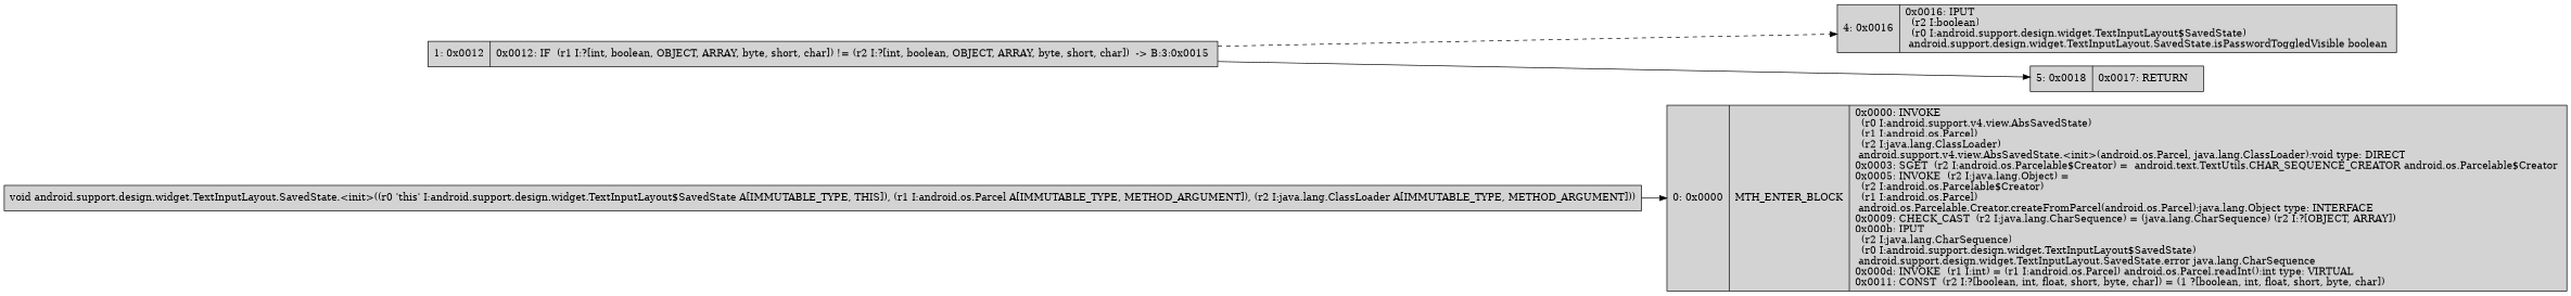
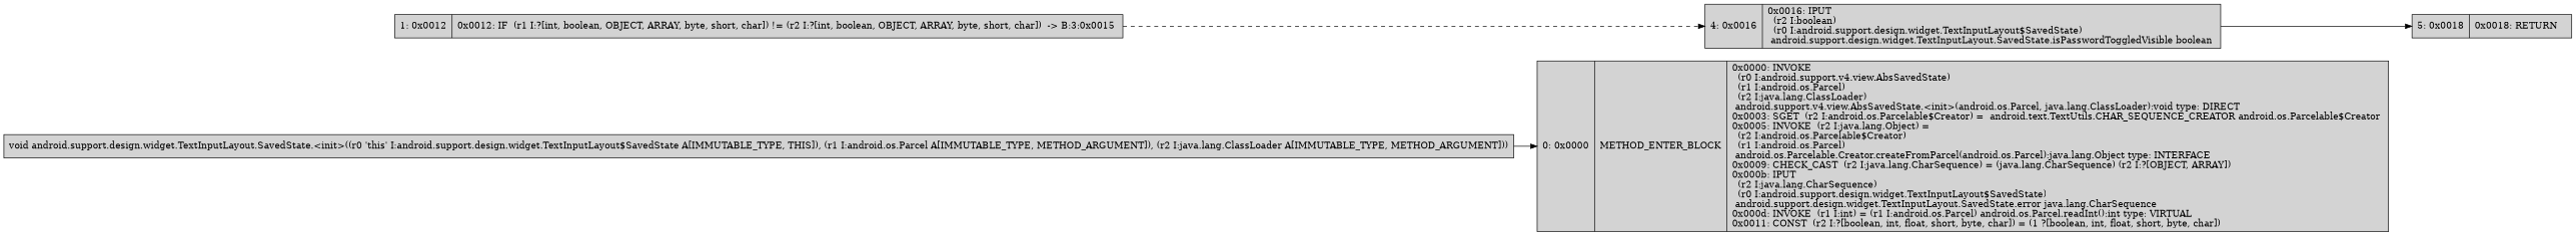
  digraph {
    rankdir=LR
    node [fillcolor=lightgrey shape=record style=filled]
-   n1 [label="{0\:\ 0x0000|MTH_ENTER_BLOCK\l|0x0000: INVOKE  \l  (r0 I:android.support.v4.view.AbsSavedState)\l  (r1 I:android.os.Parcel)\l  (r2 I:java.lang.ClassLoader)\l android.support.v4.view.AbsSavedState.\<init\>(android.os.Parcel, java.lang.ClassLoader):void type: DIRECT \l0x0003: SGET  (r2 I:android.os.Parcelable$Creator) =  android.text.TextUtils.CHAR_SEQUENCE_CREATOR android.os.Parcelable$Creator \l0x0005: INVOKE  (r2 I:java.lang.Object) = \l  (r2 I:android.os.Parcelable$Creator)\l  (r1 I:android.os.Parcel)\l android.os.Parcelable.Creator.createFromParcel(android.os.Parcel):java.lang.Object type: INTERFACE \l0x0009: CHECK_CAST  (r2 I:java.lang.CharSequence) = (java.lang.CharSequence) (r2 I:?[OBJECT, ARRAY]) \l0x000b: IPUT  \l  (r2 I:java.lang.CharSequence)\l  (r0 I:android.support.design.widget.TextInputLayout$SavedState)\l android.support.design.widget.TextInputLayout.SavedState.error java.lang.CharSequence \l0x000d: INVOKE  (r1 I:int) = (r1 I:android.os.Parcel) android.os.Parcel.readInt():int type: VIRTUAL \l0x0011: CONST  (r2 I:?[boolean, int, float, short, byte, char]) = (1 ?[boolean, int, float, short, byte, char]) \l}"]
+   n1 [label="{0\:\ 0x0000|METHOD_ENTER_BLOCK\l|0x0000: INVOKE  \l  (r0 I:android.support.v4.view.AbsSavedState)\l  (r1 I:android.os.Parcel)\l  (r2 I:java.lang.ClassLoader)\l android.support.v4.view.AbsSavedState.\<init\>(android.os.Parcel, java.lang.ClassLoader):void type: DIRECT \l0x0003: SGET  (r2 I:android.os.Parcelable$Creator) =  android.text.TextUtils.CHAR_SEQUENCE_CREATOR android.os.Parcelable$Creator \l0x0005: INVOKE  (r2 I:java.lang.Object) = \l  (r2 I:android.os.Parcelable$Creator)\l  (r1 I:android.os.Parcel)\l android.os.Parcelable.Creator.createFromParcel(android.os.Parcel):java.lang.Object type: INTERFACE \l0x0009: CHECK_CAST  (r2 I:java.lang.CharSequence) = (java.lang.CharSequence) (r2 I:?[OBJECT, ARRAY]) \l0x000b: IPUT  \l  (r2 I:java.lang.CharSequence)\l  (r0 I:android.support.design.widget.TextInputLayout$SavedState)\l android.support.design.widget.TextInputLayout.SavedState.error java.lang.CharSequence \l0x000d: INVOKE  (r1 I:int) = (r1 I:android.os.Parcel) android.os.Parcel.readInt():int type: VIRTUAL \l0x0011: CONST  (r2 I:?[boolean, int, float, short, byte, char]) = (1 ?[boolean, int, float, short, byte, char]) \l}"]
    n2 [label="{1\:\ 0x0012|0x0012: IF  (r1 I:?[int, boolean, OBJECT, ARRAY, byte, short, char]) != (r2 I:?[int, boolean, OBJECT, ARRAY, byte, short, char])  \-\> B:3:0x0015 \l}"]
    n3 [label="{4\:\ 0x0016|0x0016: IPUT  \l  (r2 I:boolean)\l  (r0 I:android.support.design.widget.TextInputLayout$SavedState)\l android.support.design.widget.TextInputLayout.SavedState.isPasswordToggledVisible boolean \l}"]
-   n4 [label="{5\:\ 0x0018|0x0017: RETURN   \l}"]
+   n4 [label="{5\:\ 0x0018|0x0018: RETURN   \l}"]
    n5 [label="{void android.support.design.widget.TextInputLayout.SavedState.\<init\>((r0 'this' I:android.support.design.widget.TextInputLayout$SavedState A[IMMUTABLE_TYPE, THIS]), (r1 I:android.os.Parcel A[IMMUTABLE_TYPE, METHOD_ARGUMENT]), (r2 I:java.lang.ClassLoader A[IMMUTABLE_TYPE, METHOD_ARGUMENT])) }"]
    n2 -> n3 [style=dashed]
-   n2 -> n4
+   n3 -> n4
    n5 -> n1
  }
